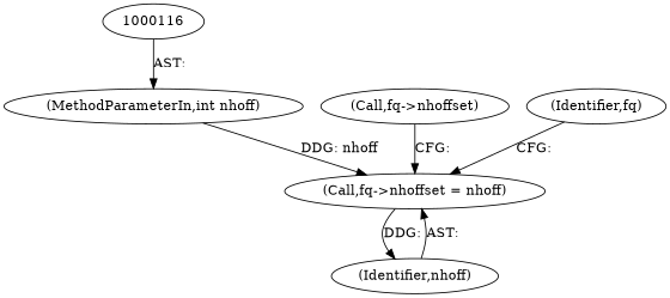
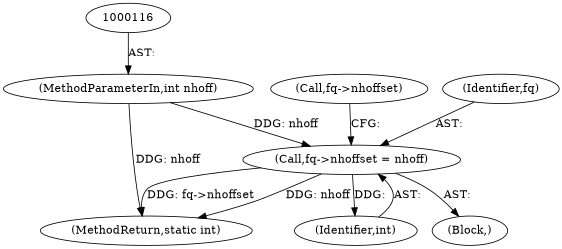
  digraph {
    n1 [label="(Call,fq->nhoffset = nhoff)"]
-   n4 [label="(Identifier,nhoff)"]
+   n2 [label="(Block,)"]
+   n3 [label="(MethodReturn,static int)"]
+   n4 [label="(Identifier,int)"]
    n5 [label="(MethodParameterIn,int nhoff)"]
    1000116
    n7 [label="(Call,fq->nhoffset)"]
    n8 [label="(Identifier,fq)"]
+   n1 -> n2 [label="AST: "]
+   n1 -> n3 [label="DDG: fq->nhoffset"]
+   n1 -> n3 [label="DDG: nhoff"]
    n1 -> n4 [label="DDG: "]
    n4 -> n1 [label="AST: "]
    n5 -> n1 [label="DDG: nhoff"]
+   n5 -> n3 [label="DDG: nhoff"]
    1000116 -> n5 [label="AST: "]
    n7 -> n1 [label="CFG: "]
-   n8 -> n1 [label="CFG: "]
+   n8 -> n1 [label="AST: "]
  }
